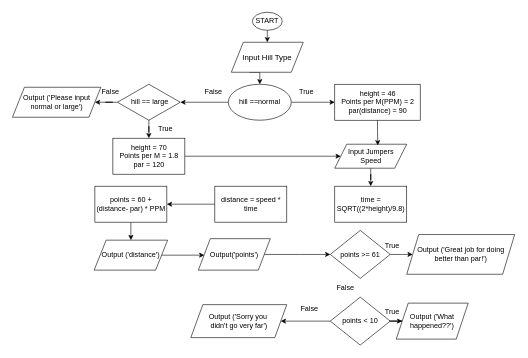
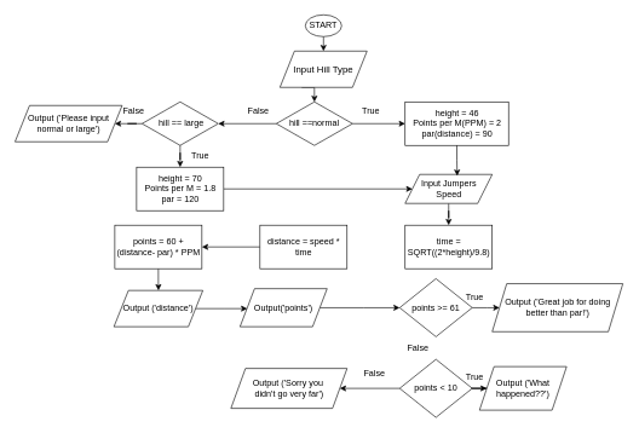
  <mxCell id="0" />
  <mxCell id="1" parent="0" />
  <mxCell id="2" value="" style="edgeStyle=orthogonalEdgeStyle;rounded=0;orthogonalLoop=1;jettySize=auto;html=1;" edge="1" parent="1" source="3"><mxGeometry relative="1" as="geometry"><mxPoint x="445" y="70" as="targetPoint" /></mxGeometry></mxCell>
  <mxCell id="3" value="START" style="ellipse;whiteSpace=wrap;html=1;" vertex="1" parent="1"><mxGeometry x="420" y="20" width="50" height="30" as="geometry" /></mxCell>
  <mxCell id="4" style="edgeStyle=orthogonalEdgeStyle;rounded=0;orthogonalLoop=1;jettySize=auto;html=1;exitX=0.25;exitY=1;exitDx=0;exitDy=0;entryX=0.5;entryY=0;entryDx=0;entryDy=0;" edge="1" parent="1" source="5" target="9"><mxGeometry relative="1" as="geometry" /></mxCell>
  <mxCell id="5" value="&lt;font style=&quot;font-size: 13px;&quot;&gt;Input Hill Type&lt;/font&gt;" style="shape=parallelogram;perimeter=parallelogramPerimeter;whiteSpace=wrap;html=1;fixedSize=1;" vertex="1" parent="1"><mxGeometry x="385" y="70" width="120" height="50" as="geometry" /></mxCell>
  <mxCell id="6" style="edgeStyle=orthogonalEdgeStyle;rounded=0;orthogonalLoop=1;jettySize=auto;html=1;exitX=0.5;exitY=1;exitDx=0;exitDy=0;" edge="1" parent="1" source="5" target="5"><mxGeometry relative="1" as="geometry" /></mxCell>
  <mxCell id="7" value="" style="edgeStyle=orthogonalEdgeStyle;rounded=0;orthogonalLoop=1;jettySize=auto;html=1;" edge="1" parent="1" source="9" target="10"><mxGeometry relative="1" as="geometry" /></mxCell>
  <mxCell id="8" value="" style="edgeStyle=orthogonalEdgeStyle;rounded=0;orthogonalLoop=1;jettySize=auto;html=1;" edge="1" parent="1" source="9" target="15"><mxGeometry relative="1" as="geometry" /></mxCell>
- <mxCell id="9" value="hill ==normal" style="ellipse;whiteSpace=wrap;html=1;" vertex="1" parent="1"><mxGeometry x="380" y="140" width="105" height="60" as="geometry" /></mxCell>
+ <mxCell id="9" value="hill ==normal" style="rhombus;whiteSpace=wrap;html=1;" vertex="1" parent="1"><mxGeometry x="380" y="140" width="105" height="60" as="geometry" /></mxCell>
  <mxCell id="10" value="height = 46&lt;div&gt;Points per M(PPM) = 2&lt;/div&gt;&lt;div&gt;par(distance) = 90&lt;/div&gt;" style="whiteSpace=wrap;html=1;" vertex="1" parent="1"><mxGeometry x="557.5" y="140" width="142.5" height="60" as="geometry" /></mxCell>
  <mxCell id="11" value="" style="edgeStyle=orthogonalEdgeStyle;rounded=0;orthogonalLoop=1;jettySize=auto;html=1;" edge="1" parent="1" source="12" target="19"><mxGeometry relative="1" as="geometry" /></mxCell>
  <mxCell id="12" value="Input Jumpers&lt;div&gt;Speed&lt;/div&gt;" style="shape=parallelogram;perimeter=parallelogramPerimeter;whiteSpace=wrap;html=1;fixedSize=1;" vertex="1" parent="1"><mxGeometry x="557.5" y="240" width="120" height="40" as="geometry" /></mxCell>
  <mxCell id="13" value="" style="edgeStyle=orthogonalEdgeStyle;rounded=0;orthogonalLoop=1;jettySize=auto;html=1;" edge="1" parent="1" source="15" target="16"><mxGeometry relative="1" as="geometry" /></mxCell>
  <mxCell id="14" value="" style="edgeStyle=orthogonalEdgeStyle;rounded=0;orthogonalLoop=1;jettySize=auto;html=1;" edge="1" parent="1" source="15" target="18"><mxGeometry relative="1" as="geometry" /></mxCell>
  <mxCell id="15" value="&amp;nbsp;hill == large" style="rhombus;whiteSpace=wrap;html=1;" vertex="1" parent="1"><mxGeometry x="195" y="140" width="105" height="60" as="geometry" /></mxCell>
  <mxCell id="16" value="Output ('Please input normal or large')" style="shape=parallelogram;perimeter=parallelogramPerimeter;whiteSpace=wrap;html=1;fixedSize=1;" vertex="1" parent="1"><mxGeometry x="20" y="145" width="147.5" height="50" as="geometry" /></mxCell>
  <mxCell id="17" style="edgeStyle=orthogonalEdgeStyle;rounded=0;orthogonalLoop=1;jettySize=auto;html=1;exitX=1;exitY=0.5;exitDx=0;exitDy=0;entryX=0;entryY=0.5;entryDx=0;entryDy=0;" edge="1" parent="1" source="18" target="12"><mxGeometry relative="1" as="geometry" /></mxCell>
  <mxCell id="18" value="height = 70&lt;div&gt;Points per M = 1.8&lt;/div&gt;&lt;div&gt;par = 120&lt;/div&gt;" style="whiteSpace=wrap;html=1;" vertex="1" parent="1"><mxGeometry x="187.5" y="230" width="120" height="60" as="geometry" /></mxCell>
  <mxCell id="19" value="time = SQRT((2*height)/9.8)" style="whiteSpace=wrap;html=1;" vertex="1" parent="1"><mxGeometry x="557.5" y="310" width="120" height="60" as="geometry" /></mxCell>
  <mxCell id="20" value="" style="edgeStyle=orthogonalEdgeStyle;rounded=0;orthogonalLoop=1;jettySize=auto;html=1;" edge="1" parent="1" source="21" target="23"><mxGeometry relative="1" as="geometry" /></mxCell>
  <mxCell id="21" value="distance = speed * time" style="whiteSpace=wrap;html=1;" vertex="1" parent="1"><mxGeometry x="357.5" y="310" width="120" height="60" as="geometry" /></mxCell>
  <mxCell id="22" value="" style="edgeStyle=orthogonalEdgeStyle;rounded=0;orthogonalLoop=1;jettySize=auto;html=1;" edge="1" parent="1" source="23" target="26"><mxGeometry relative="1" as="geometry" /></mxCell>
  <mxCell id="23" value="points = 60 + (distance- par) * PPM" style="whiteSpace=wrap;html=1;" vertex="1" parent="1"><mxGeometry x="157.5" y="310" width="120" height="60" as="geometry" /></mxCell>
  <mxCell id="24" style="edgeStyle=orthogonalEdgeStyle;rounded=0;orthogonalLoop=1;jettySize=auto;html=1;exitX=0.5;exitY=1;exitDx=0;exitDy=0;entryX=0.598;entryY=0.045;entryDx=0;entryDy=0;entryPerimeter=0;" edge="1" parent="1" source="10" target="12"><mxGeometry relative="1" as="geometry" /></mxCell>
  <mxCell id="25" style="edgeStyle=orthogonalEdgeStyle;rounded=0;orthogonalLoop=1;jettySize=auto;html=1;" edge="1" parent="1" source="26"><mxGeometry relative="1" as="geometry"><mxPoint x="340" y="425" as="targetPoint" /></mxGeometry></mxCell>
  <mxCell id="26" value="Output ('distance')" style="shape=parallelogram;perimeter=parallelogramPerimeter;whiteSpace=wrap;html=1;fixedSize=1;" vertex="1" parent="1"><mxGeometry x="156.25" y="400" width="122.5" height="50" as="geometry" /></mxCell>
  <mxCell id="27" value="" style="edgeStyle=orthogonalEdgeStyle;rounded=0;orthogonalLoop=1;jettySize=auto;html=1;" edge="1" parent="1" source="28" target="30"><mxGeometry relative="1" as="geometry" /></mxCell>
  <mxCell id="28" value="Output('points')" style="shape=parallelogram;perimeter=parallelogramPerimeter;whiteSpace=wrap;html=1;fixedSize=1;" vertex="1" parent="1"><mxGeometry x="330" y="397.5" width="120" height="52.5" as="geometry" /></mxCell>
  <mxCell id="29" value="" style="edgeStyle=orthogonalEdgeStyle;rounded=0;orthogonalLoop=1;jettySize=auto;html=1;" edge="1" parent="1" source="30" target="31"><mxGeometry relative="1" as="geometry" /></mxCell>
  <mxCell id="30" value="points &amp;gt;= 61" style="rhombus;whiteSpace=wrap;html=1;" vertex="1" parent="1"><mxGeometry x="550" y="383.75" width="100" height="80" as="geometry" /></mxCell>
  <mxCell id="31" value="Output ('Great job for doing better than par!')" style="shape=parallelogram;perimeter=parallelogramPerimeter;whiteSpace=wrap;html=1;fixedSize=1;" vertex="1" parent="1"><mxGeometry x="677.5" y="390.63" width="180" height="66.25" as="geometry" /></mxCell>
  <mxCell id="32" value="" style="edgeStyle=orthogonalEdgeStyle;rounded=0;orthogonalLoop=1;jettySize=auto;html=1;" edge="1" parent="1" source="34" target="35"><mxGeometry relative="1" as="geometry" /></mxCell>
  <mxCell id="33" value="" style="edgeStyle=orthogonalEdgeStyle;rounded=0;orthogonalLoop=1;jettySize=auto;html=1;" edge="1" parent="1" source="34" target="36"><mxGeometry relative="1" as="geometry" /></mxCell>
  <mxCell id="34" value="points &amp;lt; 10" style="rhombus;whiteSpace=wrap;html=1;" vertex="1" parent="1"><mxGeometry x="550" y="495" width="100" height="80" as="geometry" /></mxCell>
  <mxCell id="35" value="Output ('What happened??')" style="shape=parallelogram;perimeter=parallelogramPerimeter;whiteSpace=wrap;html=1;fixedSize=1;" vertex="1" parent="1"><mxGeometry x="660" y="505" width="120" height="60" as="geometry" /></mxCell>
  <mxCell id="36" value="Output ('Sorry you&amp;nbsp;&lt;div&gt;didn't go very far')&lt;/div&gt;" style="shape=parallelogram;perimeter=parallelogramPerimeter;whiteSpace=wrap;html=1;fixedSize=1;" vertex="1" parent="1"><mxGeometry x="317.5" y="507.5" width="160" height="55" as="geometry" /></mxCell>
  <mxCell id="37" value="True" style="text;html=1;align=center;verticalAlign=middle;resizable=0;points=[];autosize=1;strokeColor=none;fillColor=none;" vertex="1" parent="1"><mxGeometry x="485" y="138" width="50" height="30" as="geometry" /></mxCell>
  <mxCell id="38" value="True" style="text;html=1;align=center;verticalAlign=middle;resizable=0;points=[];autosize=1;strokeColor=none;fillColor=none;" vertex="1" parent="1"><mxGeometry x="250" y="200" width="50" height="30" as="geometry" /></mxCell>
  <mxCell id="39" value="True" style="text;html=1;align=center;verticalAlign=middle;resizable=0;points=[];autosize=1;strokeColor=none;fillColor=none;" vertex="1" parent="1"><mxGeometry x="627.5" y="393.75" width="50" height="30" as="geometry" /></mxCell>
  <mxCell id="40" value="True" style="text;html=1;align=center;verticalAlign=middle;resizable=0;points=[];autosize=1;strokeColor=none;fillColor=none;" vertex="1" parent="1"><mxGeometry x="627.5" y="505" width="50" height="30" as="geometry" /></mxCell>
  <mxCell id="41" value="False" style="text;html=1;align=center;verticalAlign=middle;resizable=0;points=[];autosize=1;strokeColor=none;fillColor=none;" vertex="1" parent="1"><mxGeometry x="330" y="138" width="50" height="30" as="geometry" /></mxCell>
  <mxCell id="42" value="False" style="text;html=1;align=center;verticalAlign=middle;resizable=0;points=[];autosize=1;strokeColor=none;fillColor=none;" vertex="1" parent="1"><mxGeometry x="157.5" y="138" width="50" height="30" as="geometry" /></mxCell>
  <mxCell id="43" value="False" style="text;html=1;align=center;verticalAlign=middle;resizable=0;points=[];autosize=1;strokeColor=none;fillColor=none;" vertex="1" parent="1"><mxGeometry x="550" y="463.75" width="50" height="30" as="geometry" /></mxCell>
  <mxCell id="44" value="False" style="text;html=1;align=center;verticalAlign=middle;resizable=0;points=[];autosize=1;strokeColor=none;fillColor=none;" vertex="1" parent="1"><mxGeometry x="490" y="500" width="50" height="30" as="geometry" /></mxCell>
